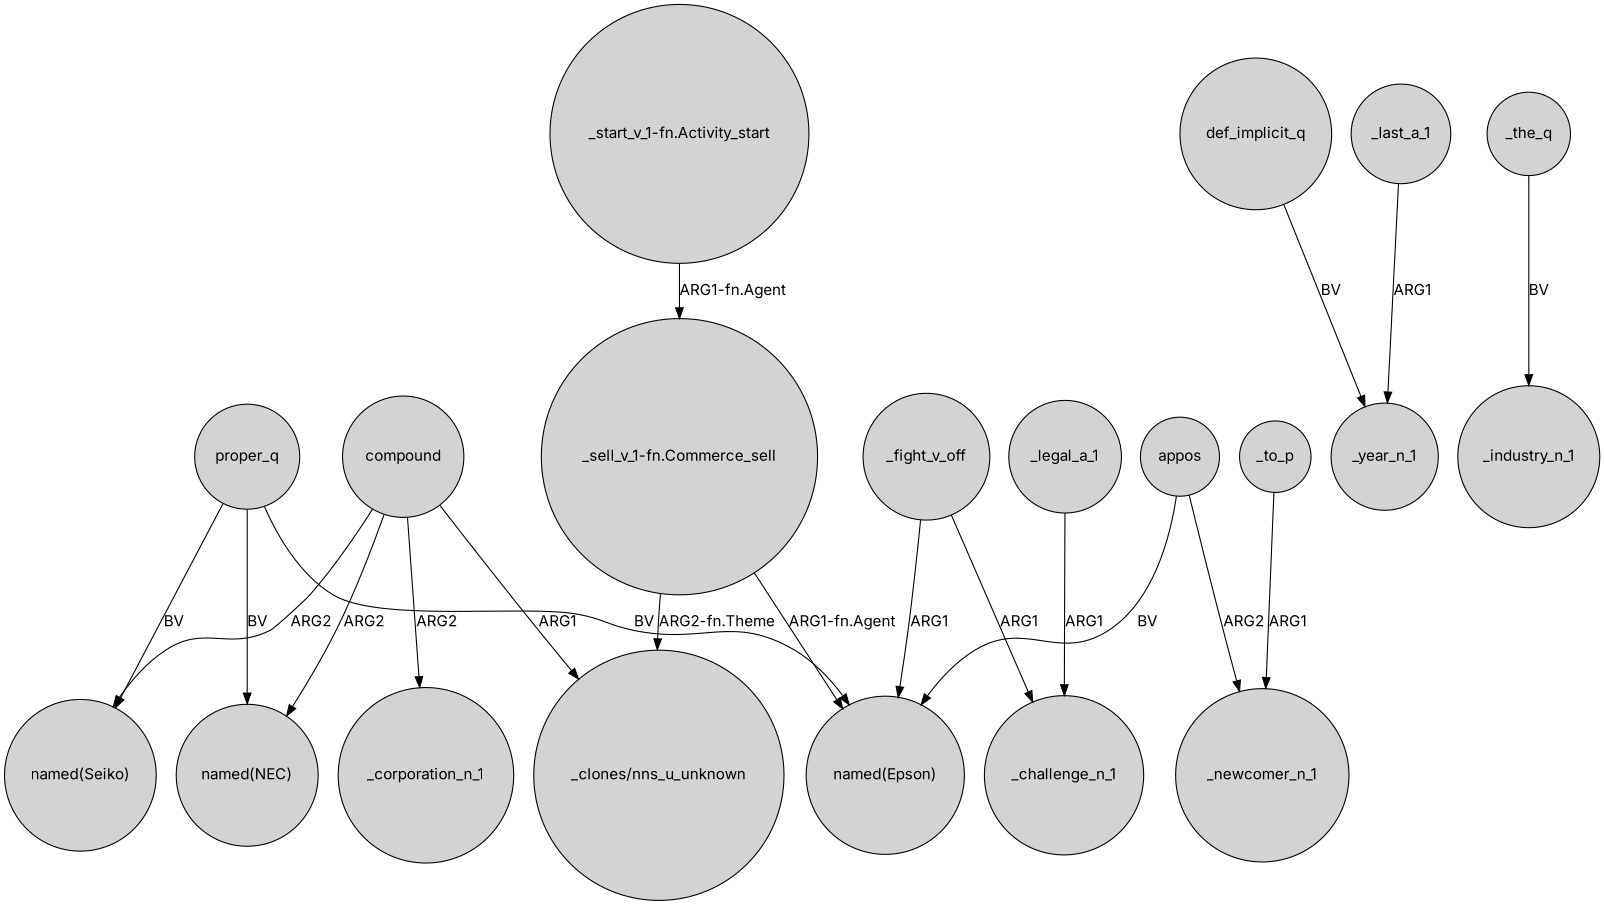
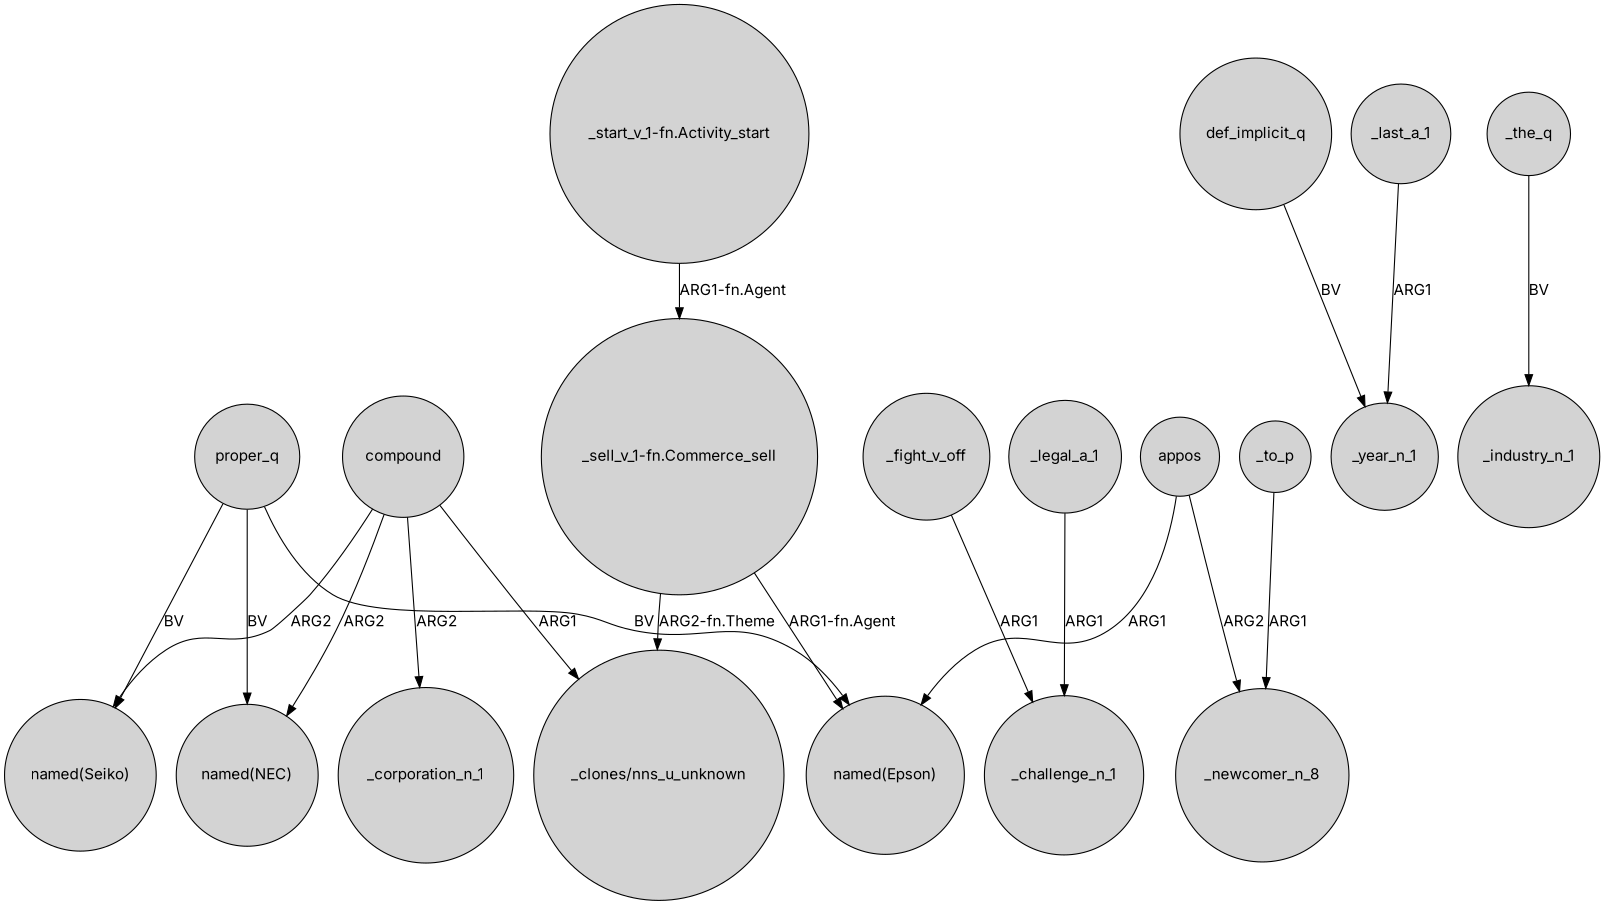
  digraph {
    fontname=Inter
    node [fontname=Inter shape=circle style=filled]
    edge [fontname=Inter]
    proper_q
    "named(NEC)"
    "named(Epson)"
    "named(Seiko)"
    compound
    _corporation_n_1
    "_clones/nns_u_unknown"
    def_implicit_q
    _year_n_1
    _fight_v_off
    _challenge_n_1
    "_sell_v_1-fn.Commerce_sell"
    _the_q
    _industry_n_1
    _to_p
-   _newcomer_n_1
+   _newcomer_n_1 [label=_newcomer_n_8]
    appos
    "_start_v_1-fn.Activity_start"
    _last_a_1
    _legal_a_1
    proper_q -> "named(NEC)" [label=BV]
    proper_q -> "named(Epson)" [label=BV]
    proper_q -> "named(Seiko)" [label=BV]
    compound -> "named(NEC)" [label=ARG2]
    compound -> "named(Seiko)" [label=ARG2]
    compound -> _corporation_n_1 [label=ARG2]
    compound -> "_clones/nns_u_unknown" [label=ARG1]
    def_implicit_q -> _year_n_1 [label=BV]
-   _fight_v_off -> "named(Epson)" [label=ARG1]
    _fight_v_off -> _challenge_n_1 [label=ARG1]
    "_sell_v_1-fn.Commerce_sell" -> "named(Epson)" [label="ARG1-fn.Agent"]
    "_sell_v_1-fn.Commerce_sell" -> "_clones/nns_u_unknown" [label="ARG2-fn.Theme"]
    _the_q -> _industry_n_1 [label=BV]
    _to_p -> _newcomer_n_1 [label=ARG1]
-   appos -> "named(Epson)" [label=BV]
+   appos -> "named(Epson)" [label=ARG1]
    appos -> _newcomer_n_1 [label=ARG2]
    "_start_v_1-fn.Activity_start" -> "_sell_v_1-fn.Commerce_sell" [label="ARG1-fn.Agent"]
    _last_a_1 -> _year_n_1 [label=ARG1]
    _legal_a_1 -> _challenge_n_1 [label=ARG1]
  }
